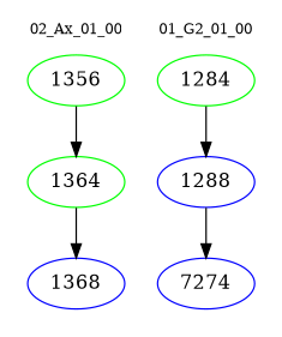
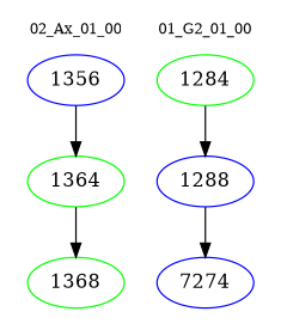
  digraph {
    node [color=green]
    edge [color=black]
-   n1 [label=1356]
+   n1 [color=blue label=1356]
    n2 [label=1364]
-   n3 [color=blue label=1368]
+   n3 [label=1368]
    n4 [label=1284]
    n5 [color=blue label=1288]
    n6 [color=blue label=7274]
    subgraph cluster_1 {
      color=white
      fontsize=10
      label="02_Ax_01_00"
      n1
      n2
      n3
    }
    subgraph cluster_2 {
      color=white
      fontsize=10
      label="01_G2_01_00"
      n4
      n5
      n6
    }
    n1 -> n2
    n2 -> n3
    n4 -> n5
    n5 -> n6
  }
